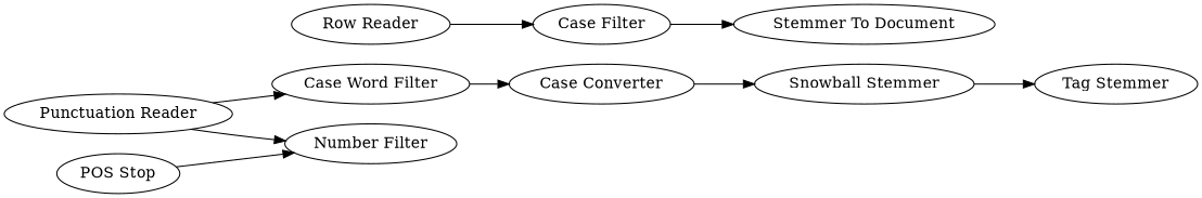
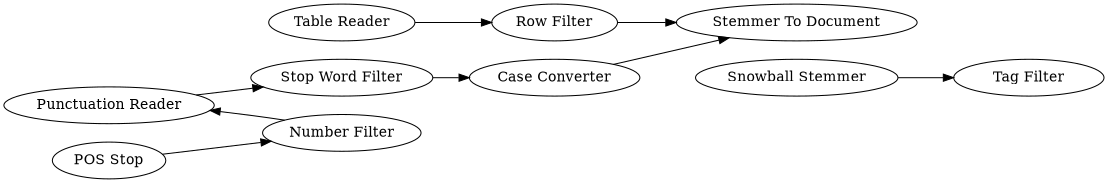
  digraph {
    rankdir=LR
    n1 [label="Case Converter"]
    n2 [label="Snowball Stemmer"]
-   n3 [label="Tag Stemmer"]
+   n3 [label="Tag Filter"]
    n4 [label="Punctuation Reader"]
-   n5 [label="Case Word Filter"]
+   n5 [label="Stop Word Filter"]
    n6 [label="Number Filter"]
    n7 [label="POS Stop"]
-   n8 [label="Case Filter"]
+   n8 [label="Row Filter"]
    n9 [label="Stemmer To Document"]
-   n10 [label="Row Reader"]
-   n1 -> n2
+   n10 [label="Table Reader"]
+   n1 -> n9
    n2 -> n3
    n4 -> n5
    n5 -> n1
-   n4 -> n6
+   n6 -> n4
    n7 -> n6
    n8 -> n9
    n10 -> n8
  }
